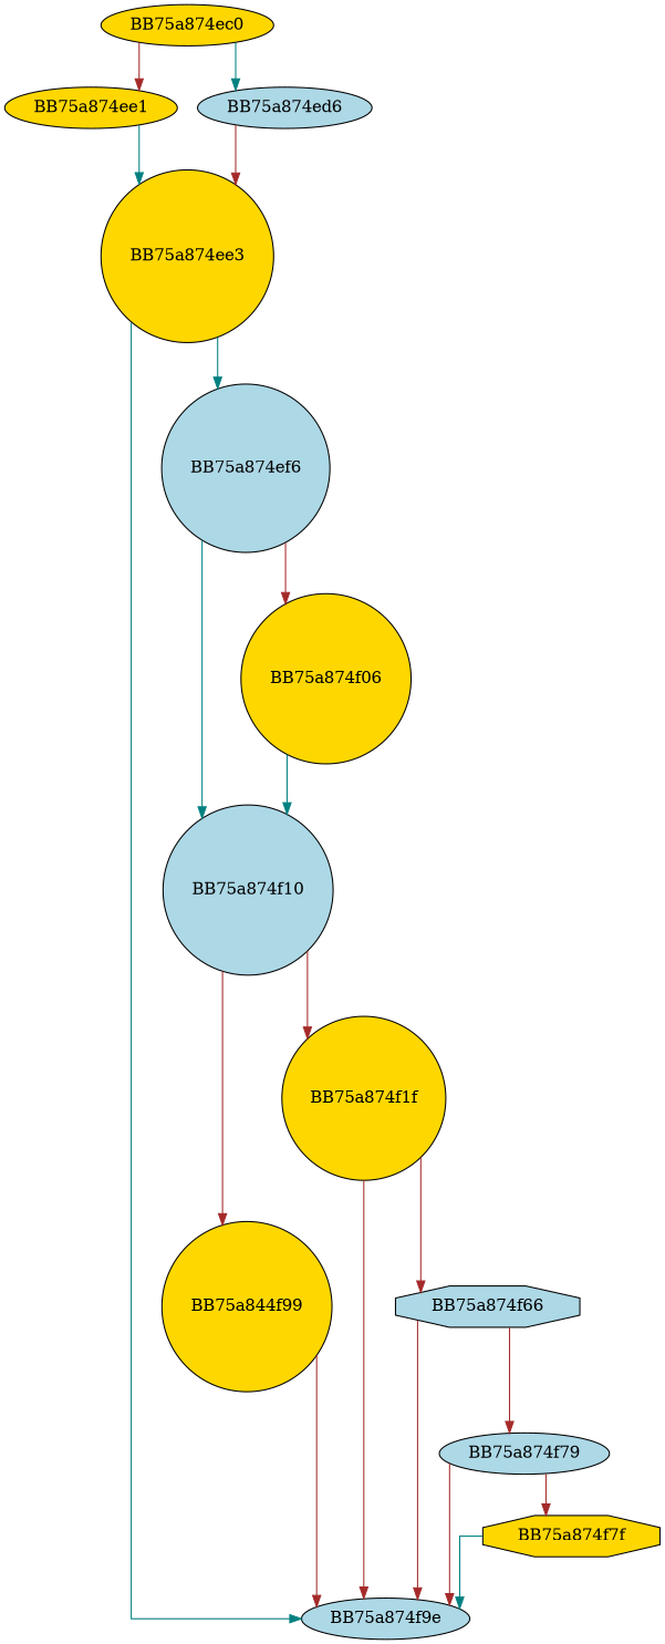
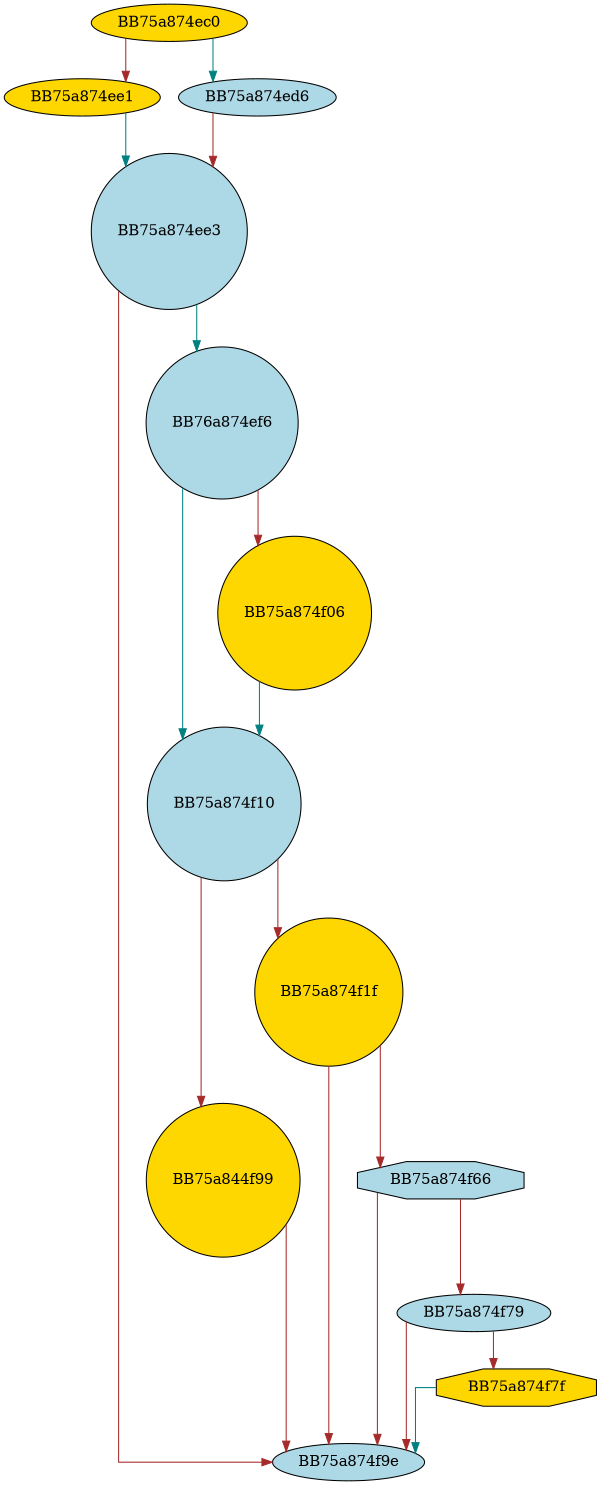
  digraph {
    splines=ortho
    node [fillcolor=gold shape=circle style=filled]
    edge [color=brown]
    BB75a874ec0 [shape=ellipse]
    BB75a874ee1 [shape=ellipse]
    BB75a874ed6 [fillcolor=lightblue shape=ellipse]
-   BB75a874ee3
+   BB75a874ee3 [fillcolor=lightblue]
    BB75a874f9e [fillcolor=lightblue shape=ellipse]
-   BB75a874ef6 [fillcolor=lightblue]
+   BB75a874ef6 [fillcolor=lightblue label=BB76a874ef6]
    BB75a874f10 [fillcolor=lightblue]
    BB75a874f06
    n9 [label=BB75a844f99]
    BB75a874f1f
    BB75a874f66 [fillcolor=lightblue shape=octagon]
    BB75a874f79 [fillcolor=lightblue shape=ellipse]
    BB75a874f7f [shape=octagon]
    BB75a874ec0 -> BB75a874ee1
    BB75a874ec0 -> BB75a874ed6 [color=teal]
    BB75a874ee1 -> BB75a874ee3 [color=teal]
    BB75a874ed6 -> BB75a874ee3
-   BB75a874ee3 -> BB75a874f9e [color=teal]
+   BB75a874ee3 -> BB75a874f9e
    BB75a874ee3 -> BB75a874ef6 [color=teal]
    BB75a874ef6 -> BB75a874f10 [color=teal]
    BB75a874ef6 -> BB75a874f06
    BB75a874f10 -> n9
    BB75a874f10 -> BB75a874f1f
    BB75a874f06 -> BB75a874f10 [color=teal]
    n9 -> BB75a874f9e
    BB75a874f1f -> BB75a874f9e
    BB75a874f1f -> BB75a874f66
    BB75a874f66 -> BB75a874f9e
    BB75a874f66 -> BB75a874f79
    BB75a874f79 -> BB75a874f9e
    BB75a874f79 -> BB75a874f7f
    BB75a874f7f -> BB75a874f9e [color=teal]
  }
